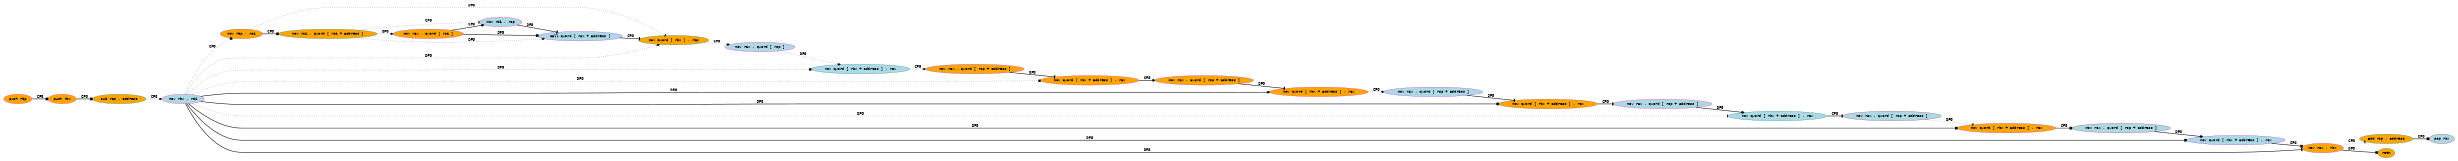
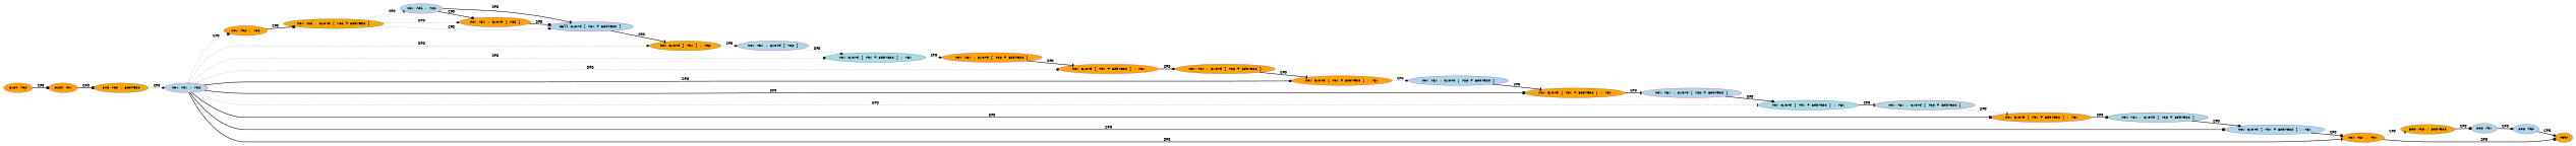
  digraph {
    fontname="DejaVu Sans Mono"
    rankdir=LR
    node [color=purple fillcolor=orange fontname="DejaVu Sans Mono" style=filled]
    edge [arrowhead=diamond fontname="DejaVu Sans Mono" style=bold]
    n1 [color=deeppink label="push rbp"]
    n2 [color=deeppink label="push rbx"]
    n3 [color=teal label="sub rsp , address"]
    n4 [color=deeppink fillcolor=lightblue label="mov rbx , rdi"]
    n5 [color=brown label="mov rbp , rsi"]
    n6 [color=teal label="mov qword [ rbx ] , rbp"]
    n7 [color=teal fillcolor=lightblue label="mov qword [ rbx + address ] , rax"]
    n8 [color=deeppink label="mov qword [ rbx + address ] , rax"]
    n9 [color=deeppink label="mov qword [ rbx + address ] , rax"]
    n10 [color=brown label="mov qword [ rbx + address ] , rax"]
    n11 [color=teal fillcolor=lightblue label="mov qword [ rbx + address ] , rax"]
    n12 [label="mov qword [ rbx + address ] , rax"]
    n13 [fillcolor=lightblue label="mov qword [ rbx + address ] , rax"]
    n14 [label="mov rax , rbx"]
    n15 [color=teal label="mov rsi , qword [ rsi + address ]"]
    n16 [color=deeppink fillcolor=lightblue label="mov rax , qword [ rsp ]"]
    n17 [label="mov rax , qword [ rsp + address ]"]
    n18 [label="mov rax , qword [ rsp + address ]"]
    n19 [fillcolor=lightblue label="mov rax , qword [ rsp + address ]"]
    n20 [color=deeppink fillcolor=lightblue label="mov rax , qword [ rsp + address ]"]
    n21 [color=brown fillcolor=lightblue label="mov rax , qword [ rsp + address ]"]
    n22 [color=brown fillcolor=lightblue label="mov rax , qword [ rsp + address ]"]
    n23 [color=teal label="add rsp , address"]
    n24 [color=teal label=retn]
    n25 [color=deeppink fillcolor=lightblue label="mov rdi , rsp"]
    n26 [label="mov rax , qword [ rsi ]"]
    n27 [fillcolor=lightblue label="call qword [ rax + address ]"]
    n28 [color=brown fillcolor=lightblue label="pop rbx"]
+   n29 [fillcolor=lightblue label="pop rbp"]
    n1 -> n2 [arrowhead=box label=CFG]
    n2 -> n3 [arrowhead=box label=CFG]
    n3 -> n4 [label=CFG style=dotted]
    n4 -> n5 [arrowhead=box label=CFG style=dotted]
    n4 -> n6 [label=DFG style=dotted]
    n4 -> n7 [arrowhead=box label=DFG style=dotted]
    n4 -> n8 [arrowhead=box label=DFG style=dotted]
    n4 -> n9 [label=DFG]
    n4 -> n10 [arrowhead=box label=DFG]
    n4 -> n11 [arrowhead=tee label=DFG style=dotted]
    n4 -> n12 [arrowhead=box label=DFG]
    n4 -> n13 [arrowhead=box label=DFG]
    n4 -> n14 [arrowhead=tee label=DFG]
-   n5 -> n6 [arrowhead=tee label=DFG style=dotted]
    n5 -> n15 [arrowhead=box label=CFG]
    n6 -> n16 [label=CFG style=dotted]
    n7 -> n17 [label=CFG style=dotted]
    n8 -> n18 [label=CFG]
    n9 -> n19 [label=CFG style=dotted]
    n10 -> n20 [arrowhead=tee label=CFG]
    n11 -> n21 [arrowhead=tee label=CFG]
    n12 -> n22 [arrowhead=box label=CFG]
    n13 -> n14 [arrowhead=box label=CFG]
    n14 -> n23 [arrowhead=tee label=CFG style=dotted]
    n14 -> n24 [arrowhead=box label=DFG]
    n15 -> n25 [arrowhead=tee label=CFG style=dotted]
    n15 -> n26 [label=DFG style=dotted]
-   n15 -> n27 [label=DFG style=dotted]
+   n15 -> n27 [label=CFG style=dotted]
    n16 -> n7 [label=DFG style=dotted]
    n17 -> n8 [arrowhead=tee label=DFG]
    n18 -> n9 [arrowhead=tee label=DFG]
    n19 -> n10 [arrowhead=tee label=DFG]
    n20 -> n11 [label=DFG]
    n21 -> n12 [arrowhead=tee label=DFG style=dotted]
    n22 -> n13 [label=DFG]
    n23 -> n28 [arrowhead=box label=CFG]
-   n26 -> n25 [label=CFG]
+   n25 -> n26 [label=CFG]
    n25 -> n27 [arrowhead=tee label=DFG]
    n26 -> n27 [arrowhead=box label=DFG]
    n27 -> n6 [arrowhead=tee label=CFG]
+   n28 -> n29 [label=CFG]
+   n29 -> n24 [label=CFG]
  }
